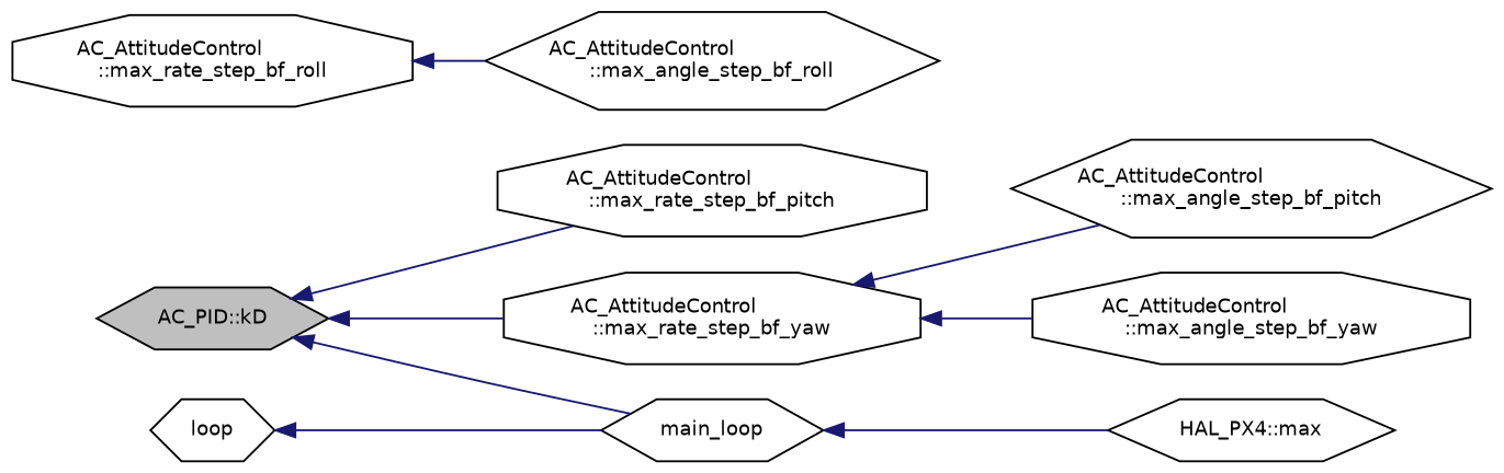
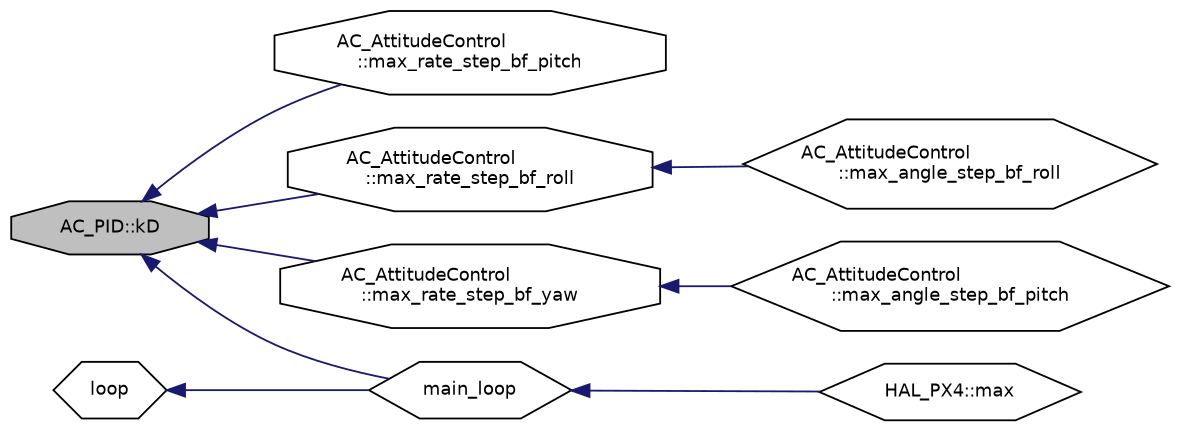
  digraph {
    rankdir=LR
    node [color=black fillcolor=white fontname=Helvetica fontsize=10 shape=octagon style=filled]
    edge [color=midnightblue dir=back fontname=Helvetica fontsize=10 labelfontname=Helvetica labelfontsize=10 style=solid]
-   n1 [fillcolor=grey75 fontcolor=black height=0.2 label="AC_PID::kD" shape=hexagon width=0.4]
+   n1 [fillcolor=grey75 fontcolor=black height=0.2 label="AC_PID::kD" width=0.4]
    n2 [height=0.2 label="AC_AttitudeControl\l::max_rate_step_bf_pitch" width=0.4]
    n3 [height=0.2 label="AC_AttitudeControl\l::max_rate_step_bf_roll" width=0.4]
    n4 [height=0.2 label="AC_AttitudeControl\l::max_rate_step_bf_yaw" width=0.4]
    n5 [height=0.2 label=main_loop shape=hexagon width=0.4]
    n6 [height=0.2 label=loop shape=hexagon width=0.4]
    n7 [height=0.2 label="AC_AttitudeControl\l::max_angle_step_bf_roll" shape=hexagon width=0.4]
    n8 [height=0.2 label="AC_AttitudeControl\l::max_angle_step_bf_pitch" shape=hexagon width=0.4]
-   n9 [height=0.2 label="AC_AttitudeControl\l::max_angle_step_bf_yaw" width=0.4]
    n10 [height=0.2 label="HAL_PX4::max" shape=hexagon width=0.4]
    n1 -> n2
+   n1 -> n3
    n1 -> n4
    n1 -> n5
    n3 -> n7
    n4 -> n8
-   n4 -> n9
    n5 -> n10
    n6 -> n5
  }
